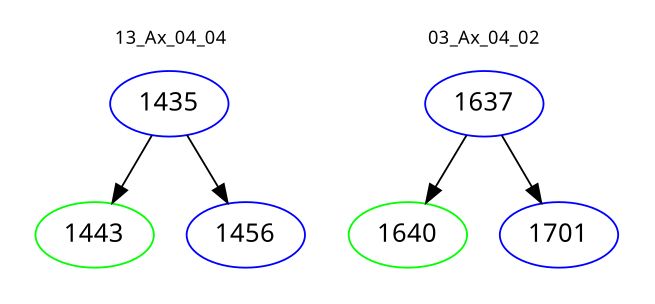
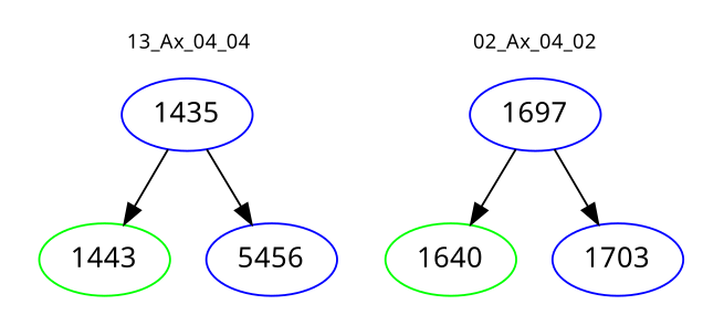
  digraph {
    fontname="Noto Sans"
    node [color=blue fontname="Noto Sans"]
    edge [color=black fontname="Noto Sans"]
    n1 [label=1435]
    n2 [color=green label=1443]
-   n3 [label=1456]
-   n4 [label=1637]
+   n3 [label=5456]
+   n4 [label=1697]
    n5 [color=green label=1640]
-   n6 [label=1701]
+   n6 [label=1703]
    subgraph cluster_1 {
      color=white
      fontsize=10
      label="13_Ax_04_04"
      n1
      n2
      n3
    }
    subgraph cluster_2 {
      color=white
      fontsize=10
-     label="03_Ax_04_02"
+     label="02_Ax_04_02"
      n4
      n5
      n6
    }
    n1 -> n2
    n1 -> n3
    n4 -> n5
    n4 -> n6
  }
